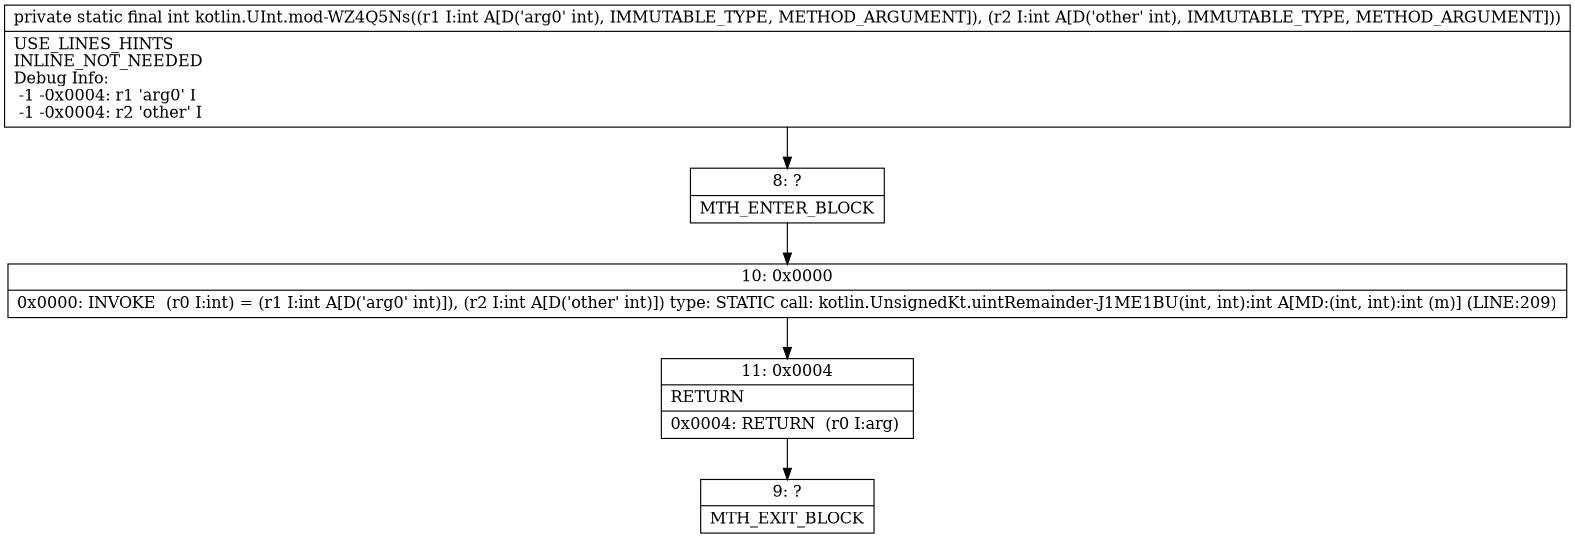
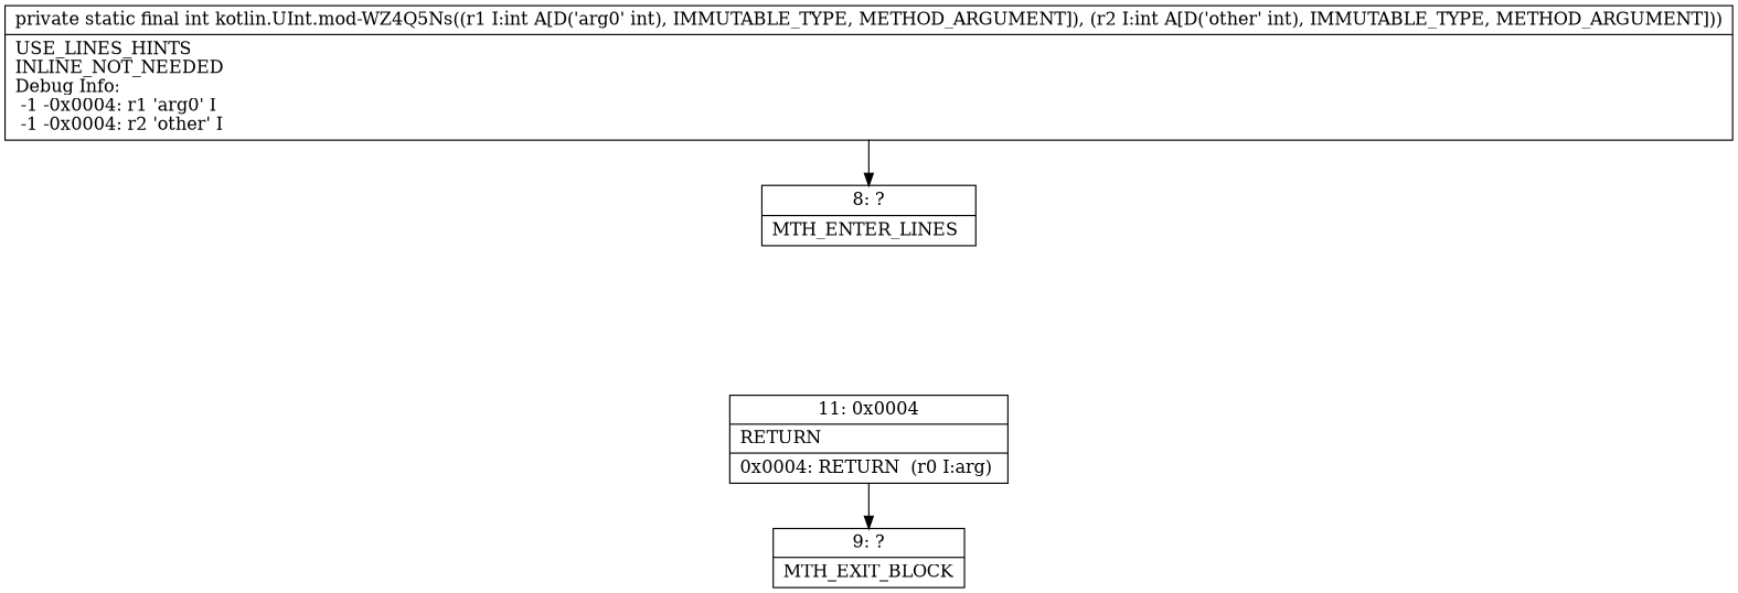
  digraph {
    node [shape=record]
-   n1 [label="{8\:\ ?|MTH_ENTER_BLOCK\l}"]
-   n2 [label="{10\:\ 0x0000|0x0000: INVOKE  (r0 I:int) = (r1 I:int A[D('arg0' int)]), (r2 I:int A[D('other' int)]) type: STATIC call: kotlin.UnsignedKt.uintRemainder\-J1ME1BU(int, int):int A[MD:(int, int):int (m)] (LINE:209)\l}"]
+   n1 [label="{8\:\ ?|MTH_ENTER_LINES\l}"]
    n3 [label="{11\:\ 0x0004|RETURN\l|0x0004: RETURN  (r0 I:arg) \l}"]
    n4 [label="{9\:\ ?|MTH_EXIT_BLOCK\l}"]
    n5 [label="{private static final int kotlin.UInt.mod\-WZ4Q5Ns((r1 I:int A[D('arg0' int), IMMUTABLE_TYPE, METHOD_ARGUMENT]), (r2 I:int A[D('other' int), IMMUTABLE_TYPE, METHOD_ARGUMENT]))  | USE_LINES_HINTS\lINLINE_NOT_NEEDED\lDebug Info:\l  \-1 \-0x0004: r1 'arg0' I\l  \-1 \-0x0004: r2 'other' I\l}"]
-   n1 -> n2
-   n2 -> n3
    n3 -> n4
    n5 -> n1
  }
